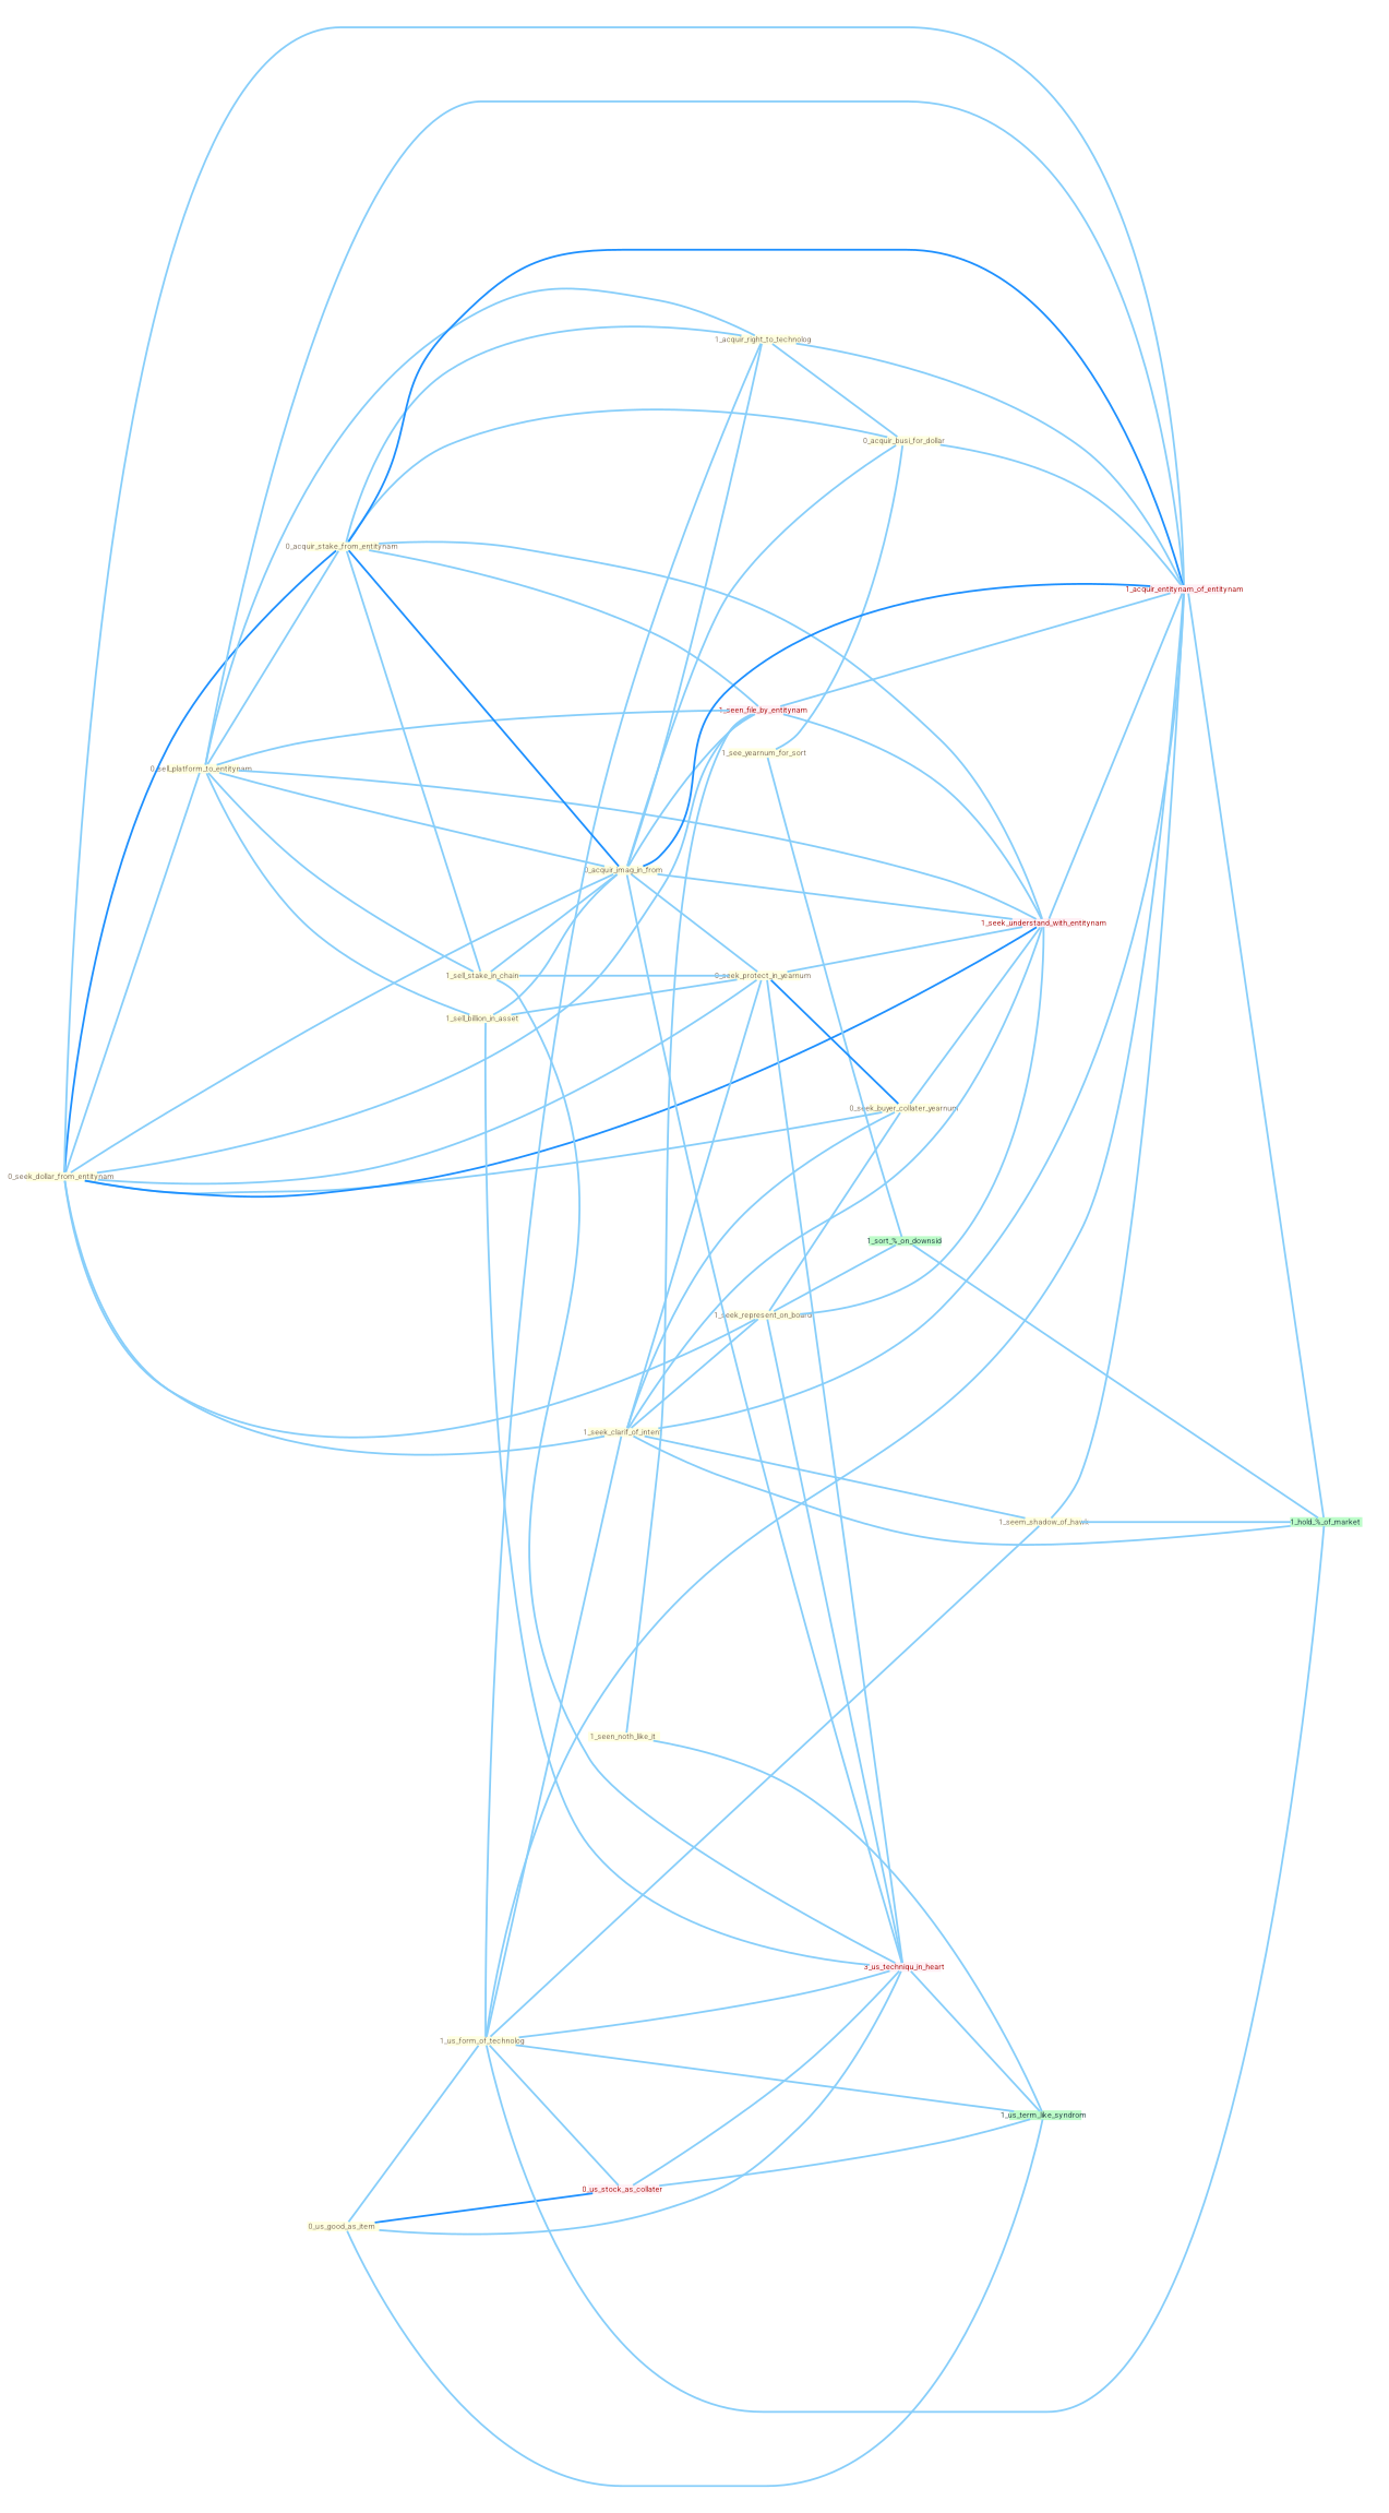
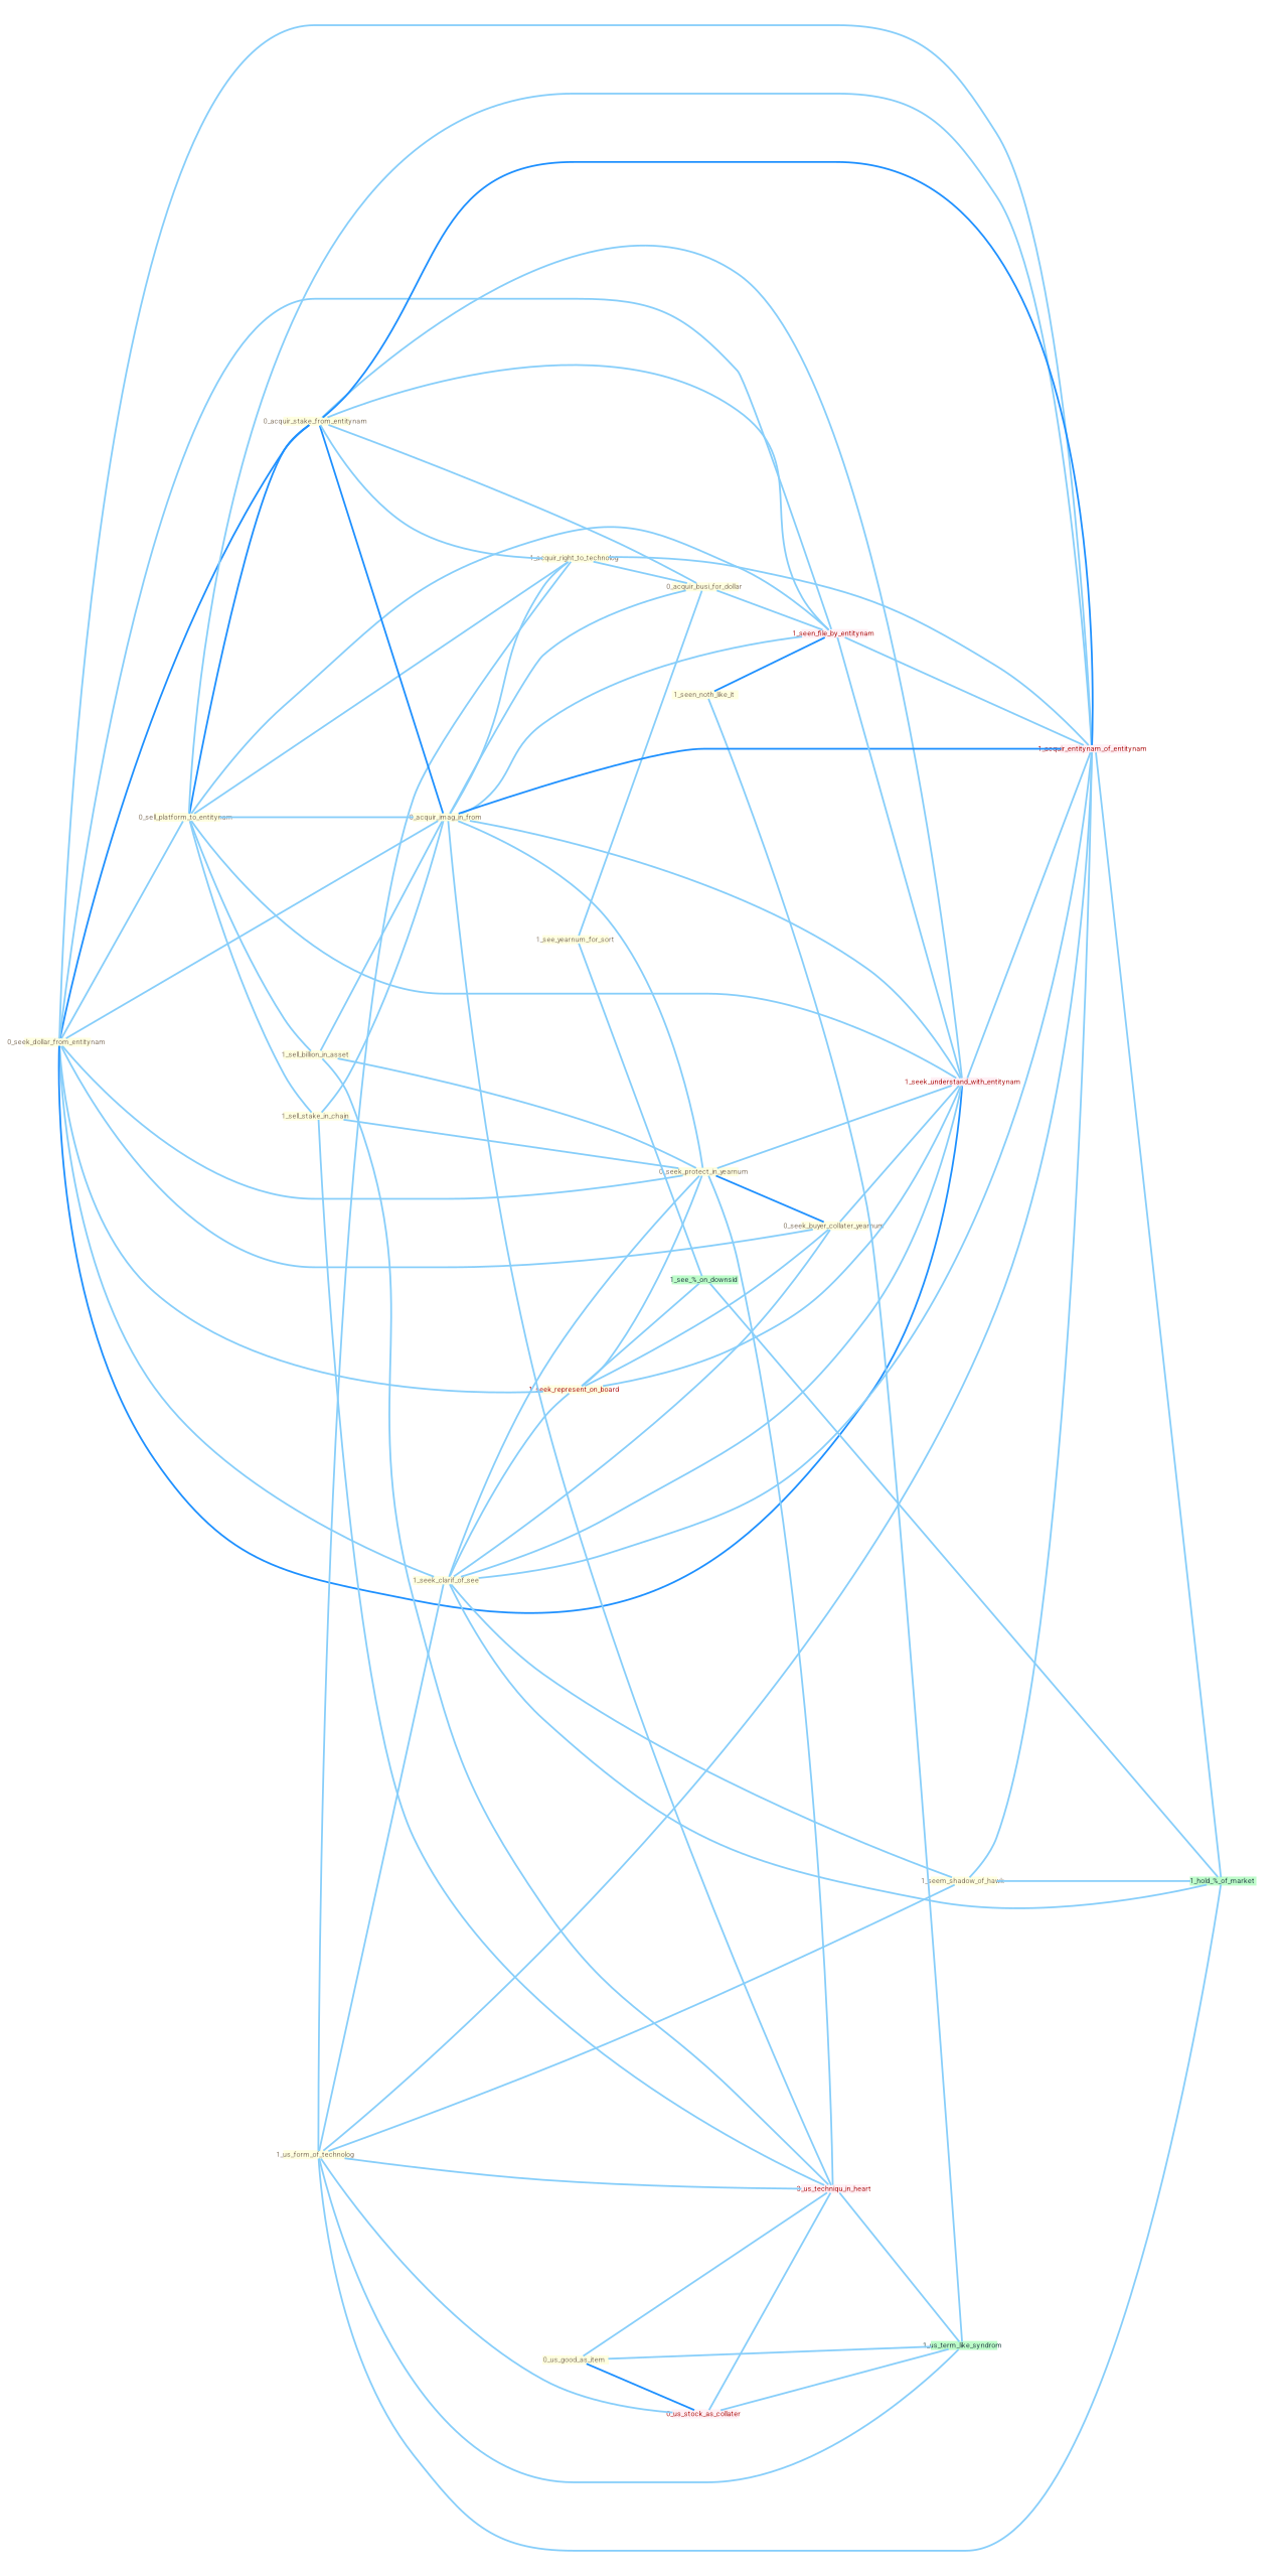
  graph {
    fontname=Roboto
    rankdir=LR
    node [color="#ffffe0" fixedsize=true fontcolor="#8b7d6b" fontname=Roboto fontsize=4 shape=polygon style=filled]
    edge [color="#87cefa" fontname=Roboto w=1]
    "0_seek_dollar_from_entitynam " [height=.06 width=.5]
    "0_us_good_as_item " [height=.06 width=.5]
    "1_us_form_of_technolog " [height=.06 width=.5]
    "1_seen_noth_like_it " [height=.06 width=.5]
-   "1_seek_clarif_of_intent " [height=.06 width=.5]
+   "1_seek_clarif_of_intent " [height=.06 width=.5 label="1_seek_clarif_of_see"]
    "0_sell_platform_to_entitynam " [height=.06 width=.5]
    n7 [height=.06 label="1_see_yearnum_for_sort" width=.5]
    "0_acquir_stake_from_entitynam " [height=.06 width=.5]
-   "1_seek_represent_on_board " [height=.06 width=.5]
+   "1_seek_represent_on_board " [fontcolor="#b22222" height=.06 width=.5]
    "1_sell_stake_in_chain " [height=.06 width=.5]
    "1_sell_billion_in_asset " [height=.06 width=.5]
    n12 [height=.06 label="0_acquir_imag_in_from" width=.5]
    "0_seek_protect_in_yearnum " [height=.06 width=.5]
    n14 [height=.06 label="0_seek_buyer_collater_yearnum" width=.5]
    "1_acquir_right_to_technolog " [height=.06 width=.5]
    "0_acquir_busi_for_dollar " [height=.06 width=.5]
    "1_seem_shadow_of_hawk " [height=.06 width=.5]
    "1_seen_file_by_entitynam " [color="#fff0f5" fontcolor="#b22222" height=.06 width=.5]
    "0_us_stock_as_collater " [color="#fff0f5" fontcolor="#b22222" height=.06 width=.5]
    "1_seek_understand_with_entitynam " [color="#fff0f5" fontcolor="#b22222" height=.06 width=.5]
    "1_acquir_entitynam_of_entitynam " [color="#fff0f5" fontcolor="#b22222" height=.06 width=.5]
    n22 [color="#fff0f5" fontcolor="#b22222" height=.06 label="3_us_techniqu_in_heart" width=.5]
    "1_us_term_like_syndrom " [color="#BDFCC9" fontcolor="#2f4f4f" height=.06 width=.5]
    "1_hold_%_of_market " [color="#BDFCC9" fontcolor="#2f4f4f" height=.06 width=.5]
-   "1_see_%_on_downsid " [color="#BDFCC9" fontcolor="#2f4f4f" height=.06 width=.5 label="1_sort_%_on_downsid"]
+   "1_see_%_on_downsid " [color="#BDFCC9" fontcolor="#2f4f4f" height=.06 width=.5]
    subgraph sub_1 {
      "0_seek_dollar_from_entitynam "
      "0_us_good_as_item "
      "1_us_form_of_technolog "
      "1_seen_noth_like_it "
      "1_seek_clarif_of_intent "
      "0_sell_platform_to_entitynam "
      n7
      "0_acquir_stake_from_entitynam "
      "1_seek_represent_on_board "
      "1_sell_stake_in_chain "
      "1_sell_billion_in_asset "
      n12
      "0_seek_protect_in_yearnum "
      n14
      "1_acquir_right_to_technolog "
      "0_acquir_busi_for_dollar "
      "1_seem_shadow_of_hawk "
    }
    subgraph sub_2 {
      "1_seen_file_by_entitynam "
      "0_us_stock_as_collater "
      "1_seek_understand_with_entitynam "
      "1_acquir_entitynam_of_entitynam "
      n22
    }
    "0_seek_dollar_from_entitynam " -- "1_seek_clarif_of_intent "
    "0_seek_dollar_from_entitynam " -- "0_sell_platform_to_entitynam "
    "0_seek_dollar_from_entitynam " -- "0_acquir_stake_from_entitynam " [color="#1e90ff" w=2]
    "0_seek_dollar_from_entitynam " -- "1_seek_represent_on_board "
    "0_seek_dollar_from_entitynam " -- n12
    "0_seek_dollar_from_entitynam " -- "0_seek_protect_in_yearnum "
    "0_seek_dollar_from_entitynam " -- n14
    "0_seek_dollar_from_entitynam " -- "1_seen_file_by_entitynam "
    "0_seek_dollar_from_entitynam " -- "1_seek_understand_with_entitynam " [color="#1e90ff" w=2]
    "0_seek_dollar_from_entitynam " -- "1_acquir_entitynam_of_entitynam "
-   "0_us_good_as_item " -- "1_us_form_of_technolog "
    "0_us_good_as_item " -- "0_us_stock_as_collater " [color="#1e90ff" w=2]
    "0_us_good_as_item " -- n22
    "0_us_good_as_item " -- "1_us_term_like_syndrom "
    "1_us_form_of_technolog " -- "1_seek_clarif_of_intent "
    "1_us_form_of_technolog " -- "1_acquir_right_to_technolog "
    "1_us_form_of_technolog " -- "1_seem_shadow_of_hawk "
    "1_us_form_of_technolog " -- "0_us_stock_as_collater "
    "1_us_form_of_technolog " -- "1_acquir_entitynam_of_entitynam "
    "1_us_form_of_technolog " -- n22
    "1_us_form_of_technolog " -- "1_us_term_like_syndrom "
    "1_us_form_of_technolog " -- "1_hold_%_of_market "
-   "1_seen_noth_like_it " -- "1_seen_file_by_entitynam "
+   "1_seen_noth_like_it " -- "1_seen_file_by_entitynam " [color="#1e90ff"]
    "1_seen_noth_like_it " -- "1_us_term_like_syndrom "
    "1_seek_clarif_of_intent " -- "1_seek_represent_on_board "
    "1_seek_clarif_of_intent " -- "0_seek_protect_in_yearnum "
    "1_seek_clarif_of_intent " -- n14
    "1_seek_clarif_of_intent " -- "1_seem_shadow_of_hawk "
    "1_seek_clarif_of_intent " -- "1_seek_understand_with_entitynam "
    "1_seek_clarif_of_intent " -- "1_acquir_entitynam_of_entitynam "
    "1_seek_clarif_of_intent " -- "1_hold_%_of_market "
-   "0_sell_platform_to_entitynam " -- "0_acquir_stake_from_entitynam "
+   "0_sell_platform_to_entitynam " -- "0_acquir_stake_from_entitynam " [color="#1e90ff"]
    "0_sell_platform_to_entitynam " -- "1_sell_stake_in_chain "
    "0_sell_platform_to_entitynam " -- "1_sell_billion_in_asset "
    "0_sell_platform_to_entitynam " -- n12
    "0_sell_platform_to_entitynam " -- "1_acquir_right_to_technolog "
    "0_sell_platform_to_entitynam " -- "1_seen_file_by_entitynam "
    "0_sell_platform_to_entitynam " -- "1_seek_understand_with_entitynam "
    "0_sell_platform_to_entitynam " -- "1_acquir_entitynam_of_entitynam "
    n7 -- "0_acquir_busi_for_dollar "
    n7 -- "1_see_%_on_downsid "
-   "0_acquir_stake_from_entitynam " -- "1_sell_stake_in_chain "
    "0_acquir_stake_from_entitynam " -- n12 [color="#1e90ff" w=2]
    "0_acquir_stake_from_entitynam " -- "1_acquir_right_to_technolog "
    "0_acquir_stake_from_entitynam " -- "0_acquir_busi_for_dollar "
    "0_acquir_stake_from_entitynam " -- "1_seen_file_by_entitynam "
    "0_acquir_stake_from_entitynam " -- "1_seek_understand_with_entitynam "
    "0_acquir_stake_from_entitynam " -- "1_acquir_entitynam_of_entitynam " [color="#1e90ff" w=2]
-   "1_seek_represent_on_board " -- n22
+   "1_seek_represent_on_board " -- "0_seek_protect_in_yearnum "
    "1_seek_represent_on_board " -- n14
    "1_seek_represent_on_board " -- "1_seek_understand_with_entitynam "
    "1_seek_represent_on_board " -- "1_see_%_on_downsid "
    "1_sell_stake_in_chain " -- n12
    "1_sell_stake_in_chain " -- "0_seek_protect_in_yearnum "
    "1_sell_stake_in_chain " -- n22
    "1_sell_billion_in_asset " -- n12
    "1_sell_billion_in_asset " -- "0_seek_protect_in_yearnum "
    "1_sell_billion_in_asset " -- n22
    n12 -- "0_seek_protect_in_yearnum "
    n12 -- "1_acquir_right_to_technolog "
    n12 -- "0_acquir_busi_for_dollar "
    n12 -- "1_seen_file_by_entitynam "
    n12 -- "1_seek_understand_with_entitynam "
    n12 -- "1_acquir_entitynam_of_entitynam " [color="#1e90ff" w=2]
    n12 -- n22
    "0_seek_protect_in_yearnum " -- n14 [color="#1e90ff" w=2]
    "0_seek_protect_in_yearnum " -- "1_seek_understand_with_entitynam "
    "0_seek_protect_in_yearnum " -- n22
    n14 -- "1_seek_understand_with_entitynam "
    "1_acquir_right_to_technolog " -- "0_acquir_busi_for_dollar "
    "1_acquir_right_to_technolog " -- "1_acquir_entitynam_of_entitynam "
-   "0_acquir_busi_for_dollar " -- "1_acquir_entitynam_of_entitynam "
+   "0_acquir_busi_for_dollar " -- "1_seen_file_by_entitynam "
    "1_seem_shadow_of_hawk " -- "1_acquir_entitynam_of_entitynam "
    "1_seem_shadow_of_hawk " -- "1_hold_%_of_market "
    "1_seen_file_by_entitynam " -- "1_seek_understand_with_entitynam "
    "1_seen_file_by_entitynam " -- "1_acquir_entitynam_of_entitynam "
    "0_us_stock_as_collater " -- n22
    "0_us_stock_as_collater " -- "1_us_term_like_syndrom "
    "1_seek_understand_with_entitynam " -- "1_acquir_entitynam_of_entitynam "
    "1_acquir_entitynam_of_entitynam " -- "1_hold_%_of_market "
    n22 -- "1_us_term_like_syndrom "
    "1_see_%_on_downsid " -- "1_hold_%_of_market "
  }
